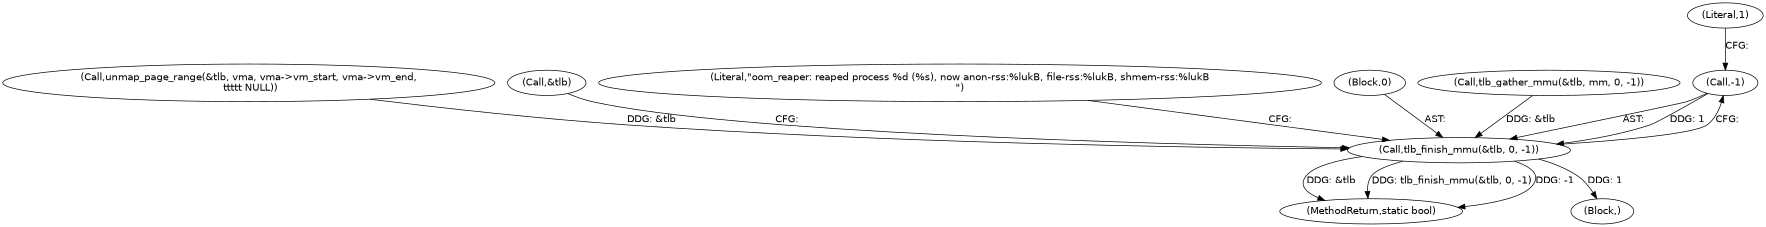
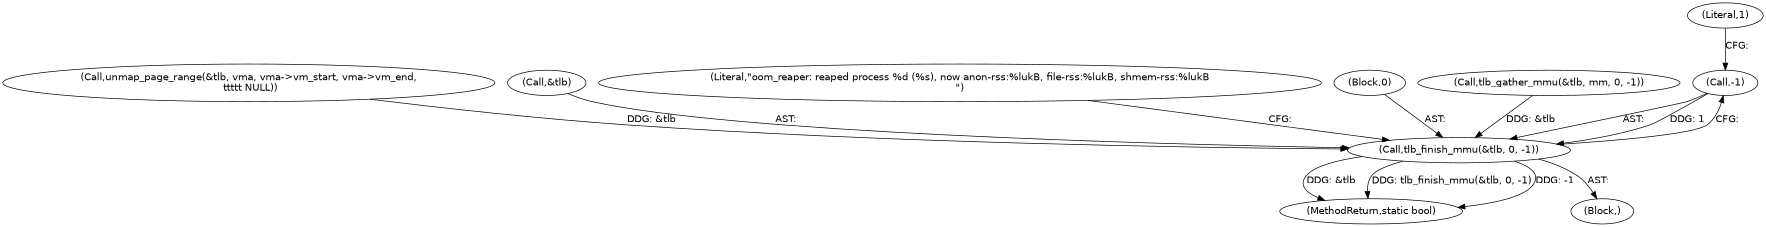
  digraph {
    fontname="DejaVu Sans"
    node [fontname="DejaVu Sans"]
    edge [fontname="DejaVu Sans"]
    n1 [label="(Call,-1)"]
    n2 [label="(Call,tlb_finish_mmu(&tlb, 0, -1))"]
    n3 [label="(MethodReturn,static bool)"]
    n4 [label="(Block,)"]
    n5 [label="(Literal,1)"]
    n6 [label="(Call,unmap_page_range(&tlb, vma, vma->vm_start, vma->vm_end,\n \t\t\t\t\t NULL))"]
    n7 [label="(Call,&tlb)"]
    n8 [label="(Literal,\"oom_reaper: reaped process %d (%s), now anon-rss:%lukB, file-rss:%lukB, shmem-rss:%lukB\n\")"]
    n9 [label="(Block,0)"]
    n10 [label="(Call,tlb_gather_mmu(&tlb, mm, 0, -1))"]
    n1 -> n2 [label="AST: "]
    n1 -> n2 [label="DDG: 1"]
    n2 -> n1 [label="CFG: "]
    n2 -> n3 [label="DDG: &tlb"]
    n2 -> n3 [label="DDG: tlb_finish_mmu(&tlb, 0, -1)"]
    n2 -> n3 [label="DDG: -1"]
-   n2 -> n4 [label="DDG: 1"]
+   n2 -> n4 [label="AST: "]
    n5 -> n1 [label="CFG: "]
    n6 -> n2 [label="DDG: &tlb"]
-   n7 -> n2 [label="CFG: "]
+   n7 -> n2 [label="AST: "]
    n8 -> n2 [label="CFG: "]
    n9 -> n2 [label="AST: "]
    n10 -> n2 [label="DDG: &tlb"]
  }
